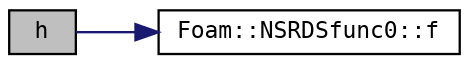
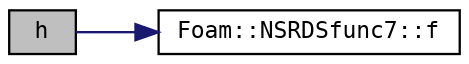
  digraph {
    rankdir=LR
    fontname="DejaVu Sans Mono"
    node [color=black fontname="DejaVu Sans Mono" fontsize=10 shape=record]
    n1 [fillcolor=grey75 fontcolor=black height=0.2 label=h style=filled width=0.4]
-   n2 [height=0.2 label="Foam::NSRDSfunc0::f" width=0.4]
+   n2 [height=0.2 label="Foam::NSRDSfunc7::f" width=0.4]
    n1 -> n2 [color=midnightblue fontname="DejaVu Sans Mono" fontsize=10 labelfontname=FreeSans labelfontsize=10 style=solid]
  }
